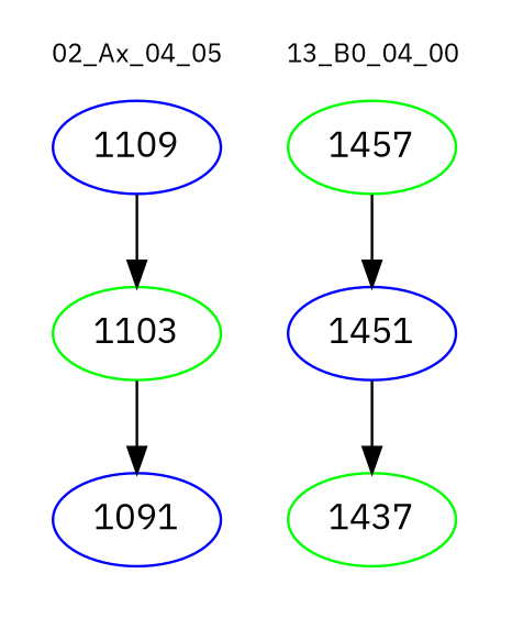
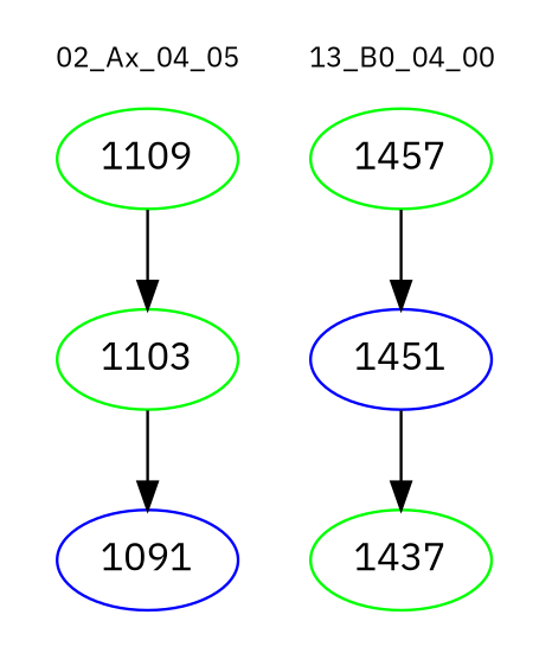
  digraph {
    fontname="IBM Plex Sans"
    node [color=green fontname="IBM Plex Sans"]
    edge [color=black fontname="IBM Plex Sans"]
-   n1 [color=blue label=1109]
+   n1 [label=1109]
    n2 [label=1103]
    n3 [color=blue label=1091]
    n4 [label=1457]
    n5 [color=blue label=1451]
    n6 [label=1437]
    subgraph cluster_1 {
      color=white
      fontsize=10
      label="02_Ax_04_05"
      n1
      n2
      n3
    }
    subgraph cluster_2 {
      color=white
      fontsize=10
      label="13_B0_04_00"
      n4
      n5
      n6
    }
    n1 -> n2
    n2 -> n3
    n4 -> n5
    n5 -> n6
  }
